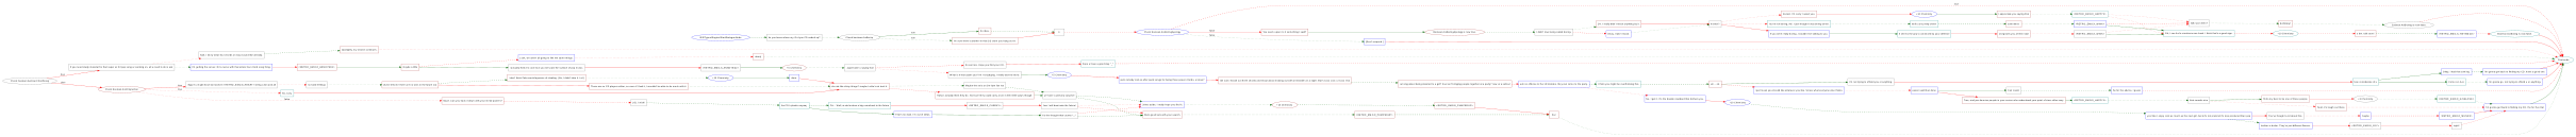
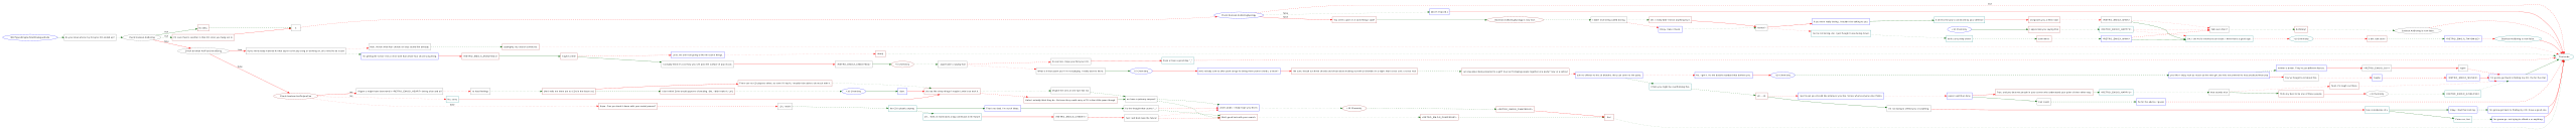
  digraph {
    fontname="Liberation Sans"
    rankdir=LR
    node [color=brown fontname="Liberation Sans" shape=box]
    edge [color=red fontname="Liberation Sans" style=solid]
    n1 [color=blue label="/EE/Types/Engine/StartDialogueNode" shape=""]
    n2 [color=gray40 label="do you know where my On-lyne CD ended up?"]
    n3 [color=gray40 label="Check boolean AoiBoring" shape=""]
    n4 [label="No idea."]
    n5 [label="I'm sure there's another in that CD store you hang out in."]
    n6 [color=gray40 label="Check boolean AoiFourChordSong" shape=""]
    n7 [color=gray40 label=k]
    n8 [color=gray40 label="if you need study material for that super ez hit pop song ur working on, all u need to do is ask"]
    n9 [label="Check boolean AoiOnlyneFan" shape=""]
    n10 [color=blue label="Check boolean AoiBoringApology" shape=""]
    n11 [color=blue label="I'm getting the sense I hit a nerve with that whole four chord song thing."]
    n12 [color=gray40 label="Nah, I know what four chords on loop sound like already."]
    n13 [color=gray40 label="I figure u might have borrowed it <RETRO_EMOJI_HEART> being a fan and all"]
    n14 [color=teal label="No, sorry"]
    n15 [label="Nope. Can you track it down with your metal powers?"]
    "Chat ends." [color=teal shape=""]
    n17 [label="You seem upset. Is it something I said?"]
    n18 [color=blue label="[Don't respond.]"]
    n19 [label="<RETRO_EMOJI_ANNOYED1>"]
    n20 [label="aaalrighty. my search continues."]
    n21 [color=gray40 label="no hard feelings"]
    n22 [label="do rats like shiny things? maybe Lettie's rat took it."]
    n23 [color=gray40 label="LOL I wish!"]
    n24 [label="Boolean AoiBoringApology is now true." shape=""]
    n25 [label="maybe a little"]
    n26 [label="(Amir tells me there are no CDs in the future so)"]
    n27 [color=gray40 label="Maybe the rat's an On-lyne fan too"]
    n28 [label="Haha I actually think they do. Not sure they could carry a CD in their little paws though."]
    n29 [color=teal label="the CD's plastic anyway"]
    n30 [color=gray40 label="I didn't love being called boring."]
    n31 [color=gray40 label="I actually think it's cool how you see past the surface of pop music."]
    n32 [color=blue label="Look, we aren't all going to like the same things."]
    n33 [label="I don't think Zeke would approve of stealing. (No, I didn't take it. Lol.)"]
    n34 [label="There are no CD players either, so even if I had it, I wouldn't be able to do much with it."]
    n35 [color=gray40 label="we have a primary suspect!"]
    n36 [color=teal label="Oh... Well, metal makes a big comeback in the future"]
    n37 [color=blue label="That's too bad. I'm out of ideas."]
    n38 [label="Oh. I really didn't mean anything by it."]
    n39 [color=blue label="Okay, I take it back."]
    n40 [color=gray40 label="<RETRO_EMOJI_ANNOYED2>"]
    n41 [label=clearly]
    n42 [color=blue label="+10 Chemistry" shape=""]
    n43 [color=blue label="Jokes aside, I really hope you find it."]
    n44 [label="Well, good luck with your search."]
    n45 [color=gray40 label="<RETRO_EMOJI_CHEEKY>"]
    n46 [color=gray40 label="it's the thought that counts ^_^"]
    n47 [color=gray40 label="honest?"]
    n48 [label="+5 Chemistry" shape=""]
    n49 [color=blue label="darn."]
    n50 [label="+10 Chemistry" shape=""]
    n51 [label="<RETRO_EMOJI_PUMPEDUP>"]
    n52 [color=gray40 label="then I will dominate the future!"]
-   n53 [label="Honest. I'm sorry I upset you."]
    n54 [color=teal label="You're not boring, Aoi. I just thought I was being clever."]
    n55 [color=blue label="If you were really boring, I wouldn't be talking to you."]
    n56 [color=gray40 label="I appreciate u saying that"]
    n57 [label="<RETRO_EMOJI_PUMPEDUP>"]
    n58 [label="thx!"]
    n59 [color=blue label="+10 Chemistry" shape=""]
    n60 [color=teal label="well u are pretty clever"]
    n61 [color=teal label="It seems the jury's convinced by your defense"]
    n62 [color=gray40 label="What is it that upset you? I'm not judging. I really want to know."]
    n63 [color=gray40 label="No worries. Hope you find your CD."]
    n64 [label="I appreciate you saying that"]
    n65 [label=sometimes]
    n66 [label="and grants you a fresh start"]
    n67 [color=blue label="+5 Chemistry" shape=""]
    n68 [color=teal label="hope u have a good day ^_^"]
    n69 [color=teal label="<RETRO_EMOJI_HAPPY2>"]
    n70 [color=blue label="<RETRO_EMOJI_WINK>"]
    n71 [color=gray40 label="<RETRO_EMOJI_WINK>"]
    n72 [color=blue label="well, nobody comes after punk songs for being three power chords, u know?"]
    n73 [color=gray40 label="Talk soon then?"]
    n74 [color=teal label="Oh, I see Aoi's emoticons are back. I think that's a good sign."]
    n75 [label="like sure, thrash out three chords and shout about making out with 10 blondes in a night. that's sooo cool. ur sooo real"]
    n76 [label="definitely!"]
    n77 [color=teal label="+10 Chemistry" shape=""]
    n78 [label="but sing about being devoted to a girl? true luv? bringing people together at a party? now ur a sellout"]
    n79 [color=gray40 label="Boolean AoiBoring is now false." shape=""]
    n80 [label="u bet. talk soon!"]
    n81 [color=blue label="uuh no offense to the 10 blondes. they can come to the party."]
    n82 [color=blue label="<RETRO_EMOJI_TINYSMILE>"]
    n83 [color=blue label="No, I get it. It's the double standard that bothers you."]
    n84 [color=teal label="I think you might be overthinking this."]
    n85 [color=teal label="Boolean AoiBoring is now false." shape=""]
    n86 [color=blue label="+10 Chemistry" shape=""]
    n87 [label="um... ok."]
    n88 [color=blue label="yes! like I enjoy rock as much as the next girl, but let's not pretend it's less produced than pop"]
    n89 [color=blue label="I just mean you should like whatever you like. Screw what everyone else thinks."]
    n90 [color=gray40 label="I'm not trying to offend you or anything."]
    n91 [color=blue label="Neither is better. They're just different flavors."]
    n92 [color=gray40 label="You've thought a lot about this."]
    n93 [color=blue label="easier said than done"]
    n94 [color=teal label="how considerate of u"]
    n95 [color=gray40 label="<RETRO_EMOJI_JOY>"]
    n96 [color=blue label=maybe]
    n97 [color=gray40 label="Fair could."]
    n98 [label="True, and you deserve people in your corner who understand your point of view either way."]
    n99 [color=blue label="Okay, I had that coming."]
    n100 [color=teal label="Come on, Aoi."]
    n101 [color=gray40 label="right!"]
    n102 [color=blue label="<RETRO_EMOJI_MUSIC2>"]
    n103 [color=blue label="thx for the advice, I guess"]
    n104 [color=teal label="<RETRO_EMOJI_HAPPY1>"]
    n105 [color=blue label="i'm gonna get back to finding my CD. have a good one."]
    n106 [color=blue label="i'm gonna go. not trying to offend u or anything."]
    n107 [color=blue label="I'm gonna get back to finding my CD. thx for the chat"]
    n108 [color=gray40 label="that sounds nice"]
    n109 [label="I'll do my best to be one of those people."]
    n110 [label="Yeah, it's tough out there."]
    n111 [color=gray40 label="+5 Chemistry" shape=""]
    n112 [color=teal label="<RETRO_EMOJI_GIVELOVE>"]
    n1 -> n2 [color=darkgreen style=dashed]
    n2 -> n3 [color=darkgreen style=dotted]
    n3 -> n4 [color=darkgreen label=true]
    n3 -> n5 [color=darkgreen label=true style=dotted]
+   n3 -> n6 [label=false]
    n4 -> n7 [color=darkgreen style=dashed]
    n5 -> n7
    n6 -> n8 [label=true]
    n6 -> n9 [label=false]
    n7 -> n10 [style=dashed]
    n8 -> n11 [color=darkgreen style=dotted]
    n8 -> n12 [style=dotted]
    n9 -> n13 [label=true]
    n9 -> n14 [label=true style=dotted]
    n9 -> n15 [label=false style=dotted]
    n10 -> "Chat ends." [label=true style=dashed]
    n10 -> n17 [label=false]
    n10 -> n18 [color=darkgreen label=false style=dotted]
    n11 -> n19
    n12 -> n20 [color=darkgreen style=dashed]
    n13 -> n21 [style=dotted]
    n14 -> n22
    n15 -> n23 [style=dashed]
    n17 -> n24 [color=darkgreen]
    n18 -> "Chat ends."
    n19 -> n25 [color=darkgreen]
    n20 -> "Chat ends." [style=dotted]
    n21 -> n26 [color=darkgreen style=dotted]
    n22 -> n27 [color=darkgreen style=dotted]
    n22 -> n28 [style=dashed]
    n23 -> n29 [color=darkgreen style=dashed]
    n24 -> n30 [color=darkgreen style=dashed]
    n25 -> n31 [color=darkgreen]
    n25 -> n32 [style=dashed]
    n26 -> n33 [color=darkgreen style=dashed]
    n26 -> n34
    n27 -> n35 [color=darkgreen style=dashed]
    n28 -> n35 [color=darkgreen]
    n29 -> n36 [color=darkgreen style=dashed]
    n29 -> n37 [color=darkgreen]
    n30 -> n38 [color=darkgreen style=dotted]
    n30 -> n39 [style=dashed]
    n31 -> n40
    n32 -> n41 [style=dotted]
    n33 -> n42 [color=darkgreen style=dotted]
    n34 -> n22 [color=darkgreen style=dotted]
    n35 -> n43 [color=darkgreen style=dashed]
    n35 -> n44 [color=darkgreen style=dashed]
    n36 -> n45
    n37 -> n46 [color=darkgreen]
    n38 -> n47
    n39 -> n47 [color=darkgreen style=dotted]
    n40 -> n48 [color=darkgreen]
    n41 -> "Chat ends." [color=darkgreen style=dotted]
    n42 -> n49 [color=darkgreen]
    n43 -> n50 [color=darkgreen style=dotted]
    n44 -> n51 [color=darkgreen style=dotted]
    n45 -> n52
    n46 -> n43 [style=dashed]
    n46 -> n44 [color=darkgreen style=dashed]
-   n47 -> n53 [style=dotted]
    n47 -> n54 [style=dotted]
    n47 -> n55
    n48 -> n56 [color=darkgreen style=dotted]
    n49 -> n22
    n50 -> n57 [color=darkgreen style=dashed]
    n51 -> n58 [color=darkgreen style=dashed]
    n52 -> n43 [style=dotted]
    n52 -> n44 [style=dashed]
-   n53 -> n59
    n54 -> n60 [color=darkgreen style=dotted]
    n55 -> n61 [color=darkgreen]
    n56 -> n62 [style=dotted]
    n56 -> n63 [style=dashed]
    n57 -> n58
    n58 -> "Chat ends." [color=darkgreen style=dotted]
    n59 -> n64 [color=darkgreen]
    n60 -> n65 [color=darkgreen style=dashed]
    n61 -> n66
    n62 -> n67 [color=darkgreen]
    n63 -> n68
    n64 -> n69 [color=darkgreen style=dotted]
    n65 -> n70 [color=darkgreen style=dotted]
    n66 -> n71 [style=dotted]
    n67 -> n72
    n68 -> "Chat ends." [style=dashed]
    n69 -> n73 [style=dotted]
    n69 -> n74 [style=dotted]
    n70 -> n73 [style=dashed]
    n70 -> n74 [color=darkgreen]
    n71 -> n73 [style=dotted]
    n71 -> n74 [color=darkgreen]
    n72 -> n75
    n73 -> n76 [color=darkgreen style=dotted]
    n74 -> n77 [style=dashed]
    n75 -> n78 [color=darkgreen style=dashed]
    n76 -> n79 [color=darkgreen style=dotted]
    n77 -> n80 [style=dashed]
    n78 -> n81 [style=dashed]
    n79 -> "Chat ends." [style=dashed]
    n80 -> n82 [color=darkgreen style=dashed]
    n81 -> n83 [style=dotted]
    n81 -> n84 [color=darkgreen style=dashed]
    n82 -> n85 [style=dashed]
    n83 -> n86
    n84 -> n87 [color=darkgreen style=dashed]
    n85 -> "Chat ends."
    n86 -> n88 [color=darkgreen style=dashed]
    n87 -> n89 [style=dashed]
    n87 -> n90 [color=darkgreen]
    n88 -> n91 [color=darkgreen style=dashed]
    n88 -> n92
    n89 -> n93 [style=dotted]
    n90 -> n94
    n91 -> n95
    n92 -> n96 [style=dotted]
    n93 -> n97 [color=darkgreen]
    n93 -> n98
    n94 -> n99 [color=darkgreen]
    n94 -> n100 [color=darkgreen]
    n95 -> n101
    n96 -> n102 [style=dashed]
    n97 -> n103 [color=darkgreen style=dashed]
    n98 -> n104 [color=darkgreen]
    n99 -> n105 [color=darkgreen style=dashed]
    n100 -> n106 [color=darkgreen style=dotted]
    n101 -> n107 [style=dashed]
    n102 -> n107
    n103 -> "Chat ends." [style=dashed]
    n104 -> n108 [color=darkgreen style=dotted]
    n105 -> "Chat ends."
    n106 -> "Chat ends."
    n107 -> "Chat ends." [color=darkgreen]
    n108 -> n109 [color=darkgreen]
    n108 -> n110 [style=dotted]
    n109 -> n111
    n110 -> n107 [style=dotted]
    n111 -> n112 [color=darkgreen style=dotted]
    n112 -> n107 [color=darkgreen style=dotted]
  }
